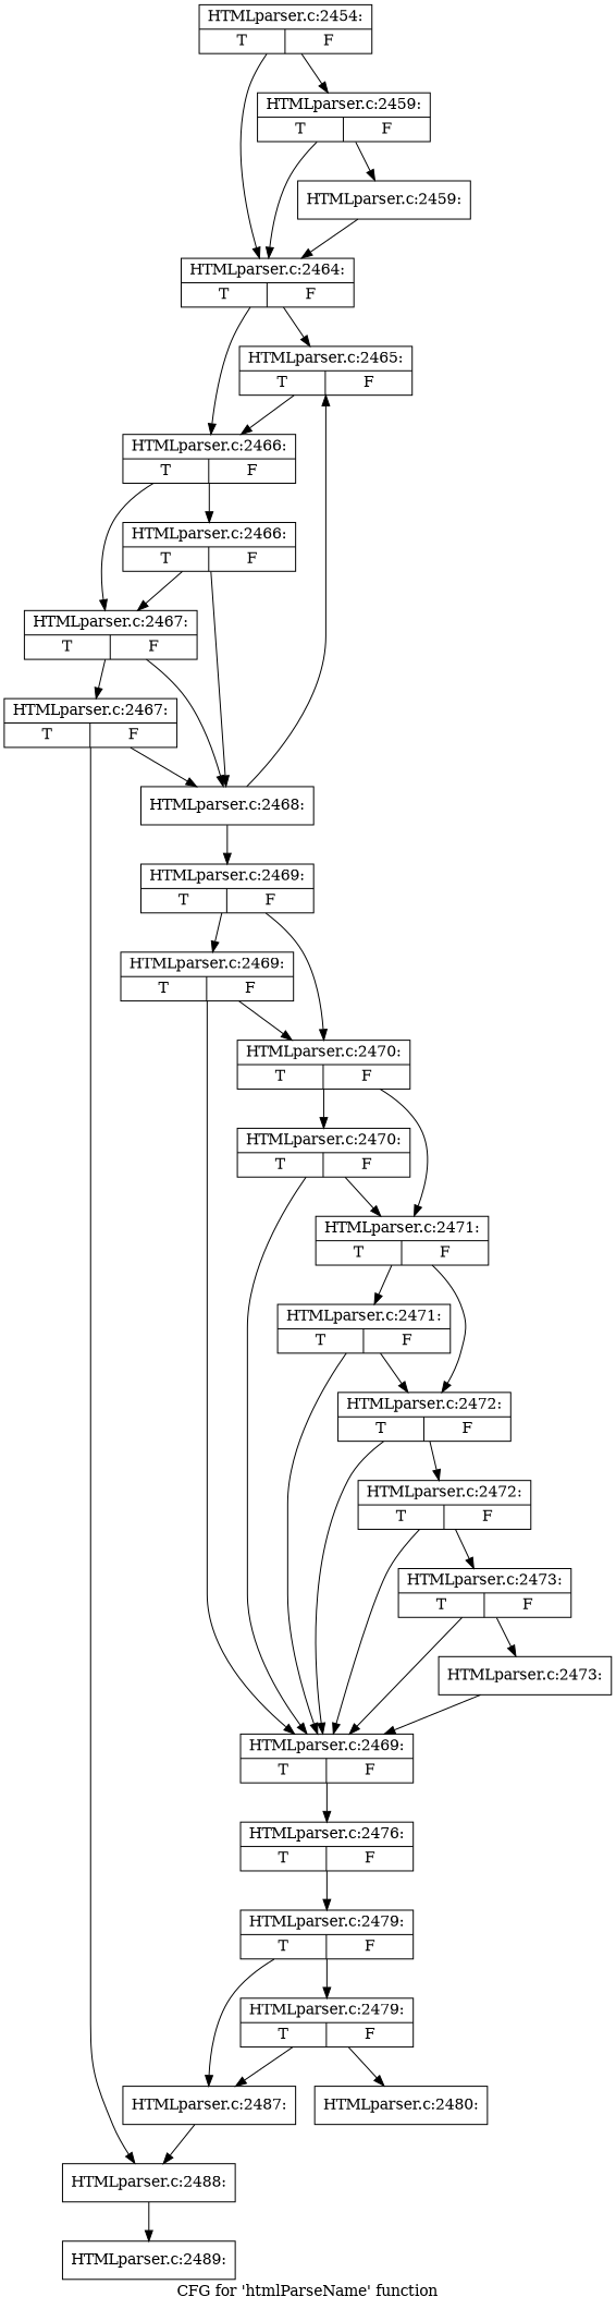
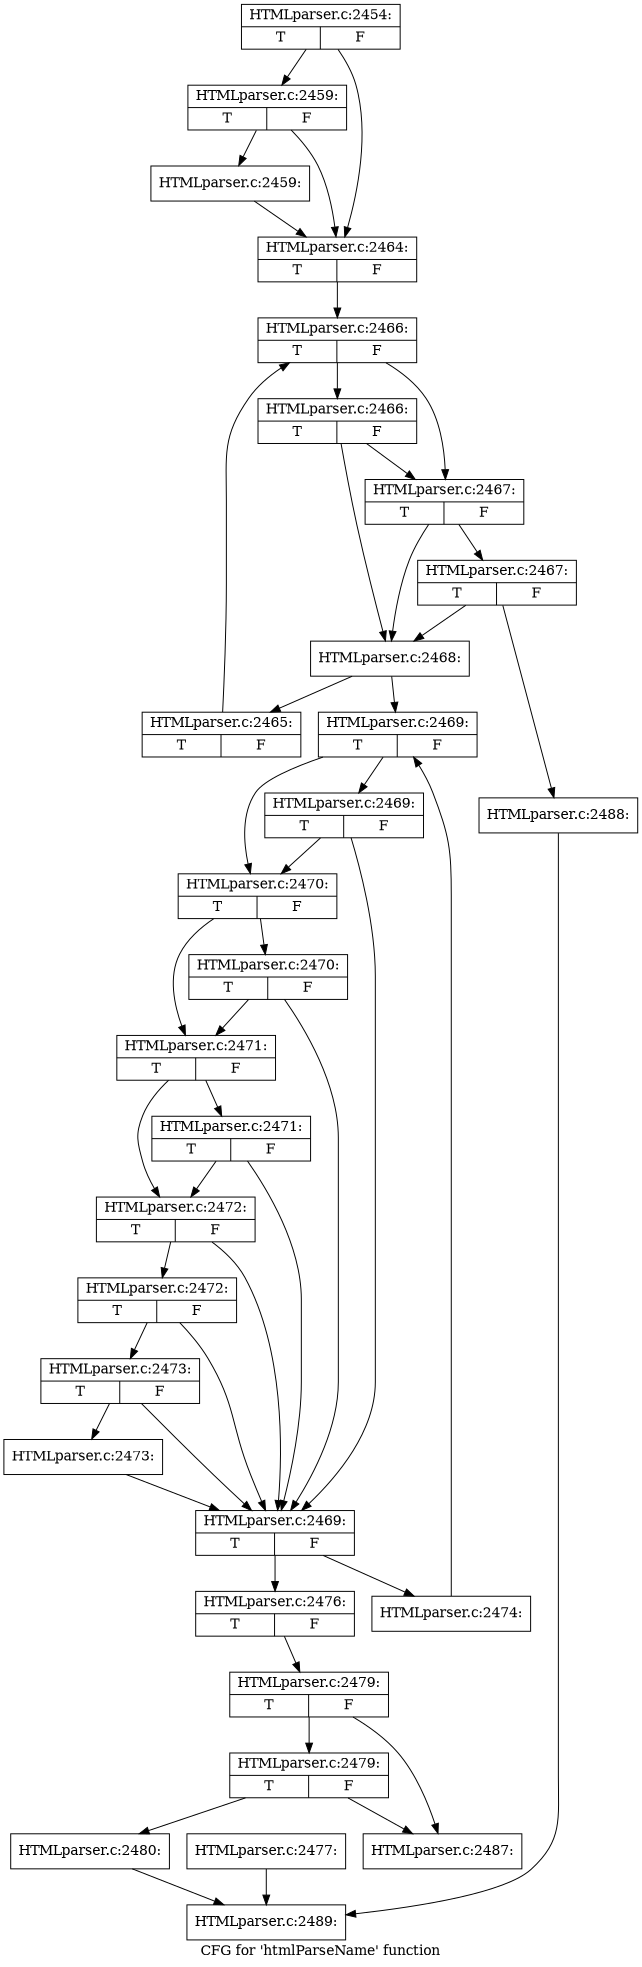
  digraph {
    label="CFG for 'htmlParseName' function"
    node [shape=record]
    n1 [label="{HTMLparser.c:2454:|{<s0>T|<s1>F}}"]
    n2 [label="{HTMLparser.c:2459:|{<s0>T|<s1>F}}"]
    n3 [label="{HTMLparser.c:2464:|{<s0>T|<s1>F}}"]
    n4 [label="{HTMLparser.c:2459:}"]
    n5 [label="{HTMLparser.c:2465:|{<s0>T|<s1>F}}"]
    n6 [label="{HTMLparser.c:2466:|{<s0>T|<s1>F}}"]
    n7 [label="{HTMLparser.c:2466:|{<s0>T|<s1>F}}"]
    n8 [label="{HTMLparser.c:2467:|{<s0>T|<s1>F}}"]
    n9 [label="{HTMLparser.c:2468:}"]
    n10 [label="{HTMLparser.c:2469:|{<s0>T|<s1>F}}"]
    n11 [label="{HTMLparser.c:2467:|{<s0>T|<s1>F}}"]
    n12 [label="{HTMLparser.c:2469:|{<s0>T|<s1>F}}"]
    n13 [label="{HTMLparser.c:2470:|{<s0>T|<s1>F}}"]
    n14 [label="{HTMLparser.c:2488:}"]
    n15 [label="{HTMLparser.c:2489:}"]
    n16 [label="{HTMLparser.c:2469:|{<s0>T|<s1>F}}"]
    n17 [label="{HTMLparser.c:2470:|{<s0>T|<s1>F}}"]
    n18 [label="{HTMLparser.c:2471:|{<s0>T|<s1>F}}"]
+   n19 [label="{HTMLparser.c:2474:}"]
    n20 [label="{HTMLparser.c:2476:|{<s0>T|<s1>F}}"]
    n21 [label="{HTMLparser.c:2471:|{<s0>T|<s1>F}}"]
    n22 [label="{HTMLparser.c:2472:|{<s0>T|<s1>F}}"]
    n23 [label="{HTMLparser.c:2479:|{<s0>T|<s1>F}}"]
    n24 [label="{HTMLparser.c:2472:|{<s0>T|<s1>F}}"]
    n25 [label="{HTMLparser.c:2473:|{<s0>T|<s1>F}}"]
    n26 [label="{HTMLparser.c:2473:}"]
+   n27 [label="{HTMLparser.c:2477:}"]
    n28 [label="{HTMLparser.c:2479:|{<s0>T|<s1>F}}"]
    n29 [label="{HTMLparser.c:2487:}"]
    n30 [label="{HTMLparser.c:2480:}"]
    n1 -> n2
    n1 -> n3
    n2 -> n3
    n2 -> n4
-   n3 -> n5
    n3 -> n6
    n4 -> n3
    n5 -> n6
    n6 -> n7
    n6 -> n8
    n7 -> n8
    n7 -> n9
    n8 -> n9
    n8 -> n11
    n9 -> n5
    n9 -> n10
    n10 -> n12
    n10 -> n13
    n11 -> n9
    n11 -> n14
    n12 -> n13
    n12 -> n16
    n13 -> n17
    n13 -> n18
    n14 -> n15
+   n16 -> n19
    n16 -> n20
    n17 -> n16
    n17 -> n18
    n18 -> n21
    n18 -> n22
+   n19 -> n10
    n20 -> n23
    n21 -> n16
    n21 -> n22
    n22 -> n16
    n22 -> n24
    n23 -> n28
    n23 -> n29
    n24 -> n16
    n24 -> n25
    n25 -> n16
    n25 -> n26
    n26 -> n16
+   n27 -> n15
    n28 -> n29
    n28 -> n30
-   n29 -> n14
+   n30 -> n15
  }
